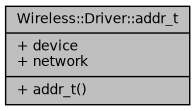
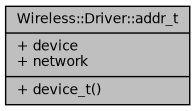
  digraph {
-   n1 [color=black fillcolor=grey75 fontcolor=black fontname=Helvetica fontsize=10 height=0.2 label="{Wireless::Driver::addr_t\n|+ device\l+ network\l|+ addr_t()\l}" shape=record style=filled width=0.4]
+   n1 [color=black fillcolor=grey75 fontcolor=black fontname=Helvetica fontsize=10 height=0.2 label="{Wireless::Driver::addr_t\n|+ device\l+ network\l|+ device_t()\l}" shape=record style=filled width=0.4]
  }
